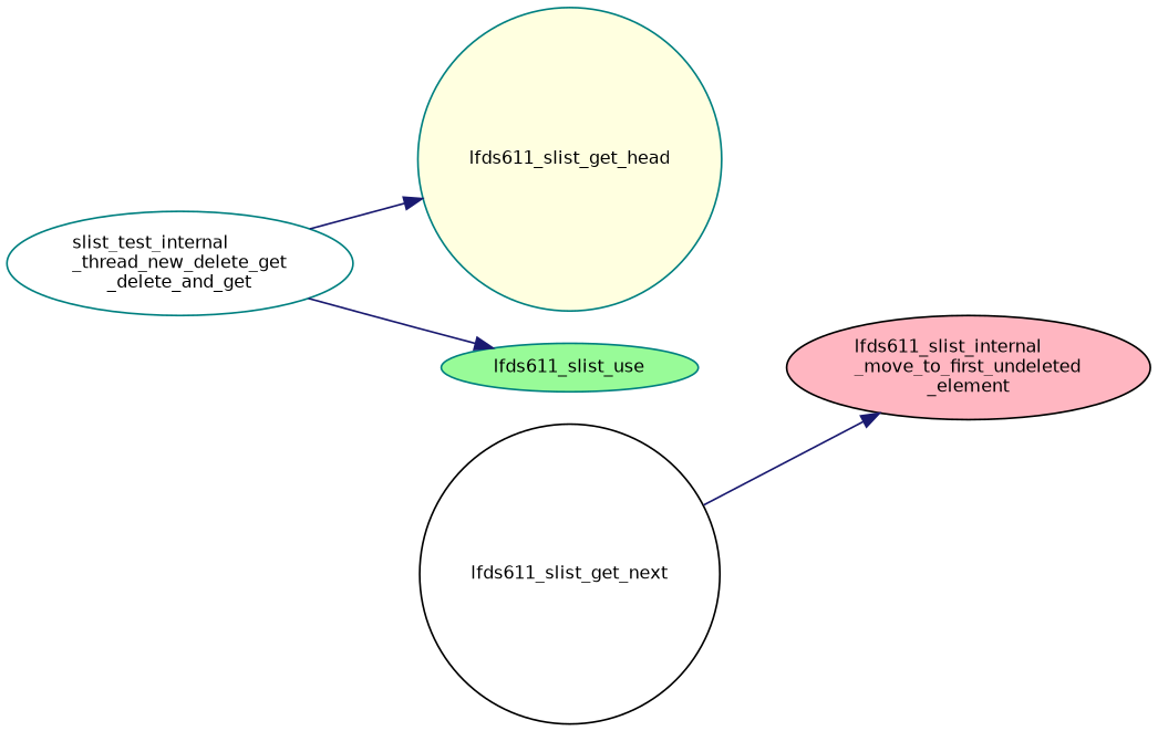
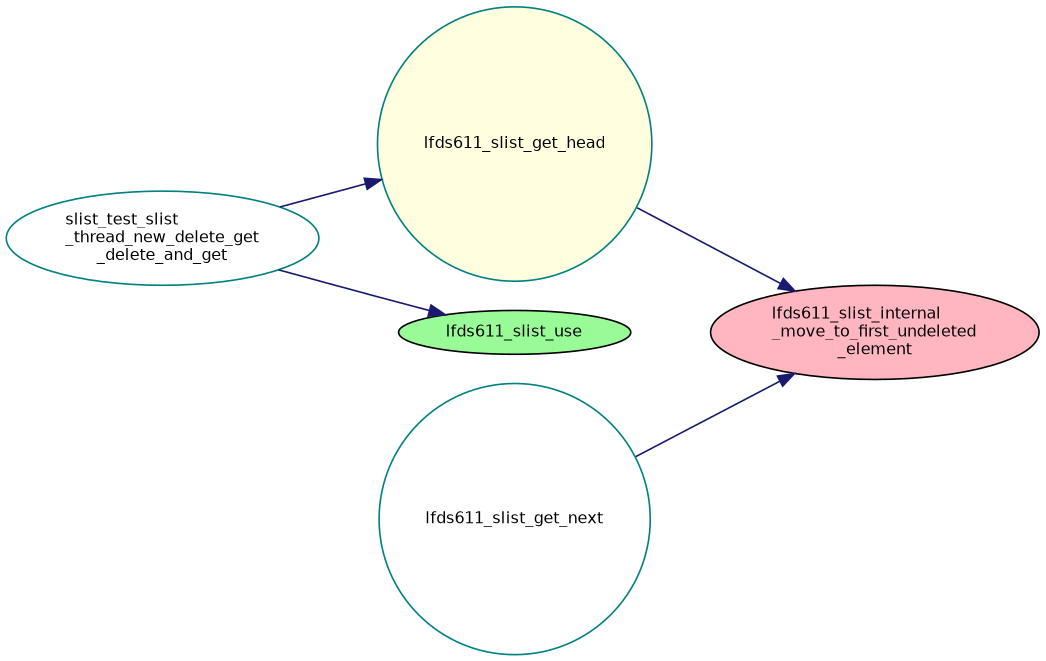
  digraph {
    rankdir=LR
    node [color=black fillcolor=white fontname=Helvetica fontsize=10 shape=ellipse style=filled]
    edge [color=midnightblue fontname=Helvetica fontsize=10 labelfontname=Helvetica labelfontsize=10 style=solid]
-   n1 [color=teal fontcolor=black height=0.2 label="slist_test_internal\l_thread_new_delete_get\l_delete_and_get" width=0.4]
+   n1 [color=teal fontcolor=black height=0.2 label="slist_test_slist\l_thread_new_delete_get\l_delete_and_get" width=0.4]
    n2 [color=teal fillcolor=lightyellow height=0.2 label=lfds611_slist_get_head shape=circle width=0.4]
-   n3 [color=teal fillcolor=palegreen height=0.2 label=lfds611_slist_use width=0.4]
+   n3 [fillcolor=palegreen height=0.2 label=lfds611_slist_use width=0.4]
    n4 [fillcolor=lightpink height=0.2 label="lfds611_slist_internal\l_move_to_first_undeleted\l_element" width=0.4]
-   n5 [height=0.2 label=lfds611_slist_get_next shape=circle width=0.4]
+   n5 [color=teal height=0.2 label=lfds611_slist_get_next shape=circle width=0.4]
    n1 -> n2
    n1 -> n3
+   n2 -> n4
    n5 -> n4
  }
